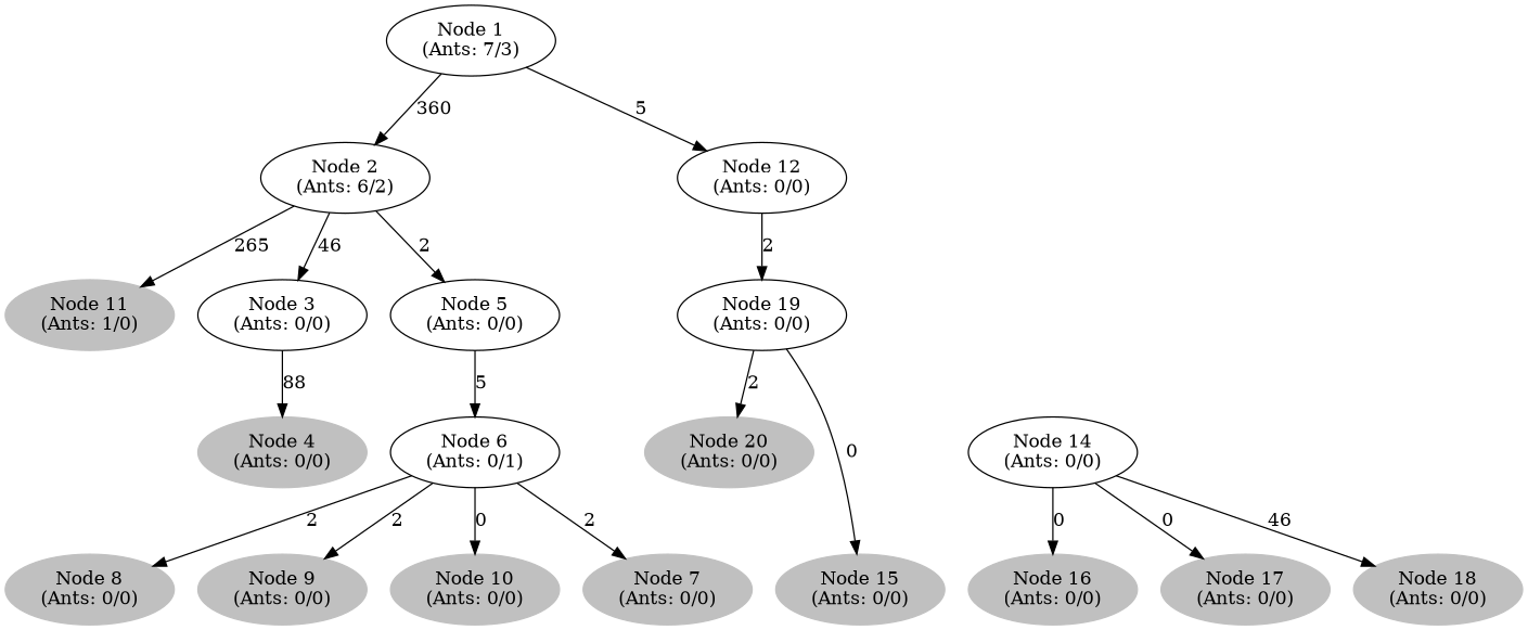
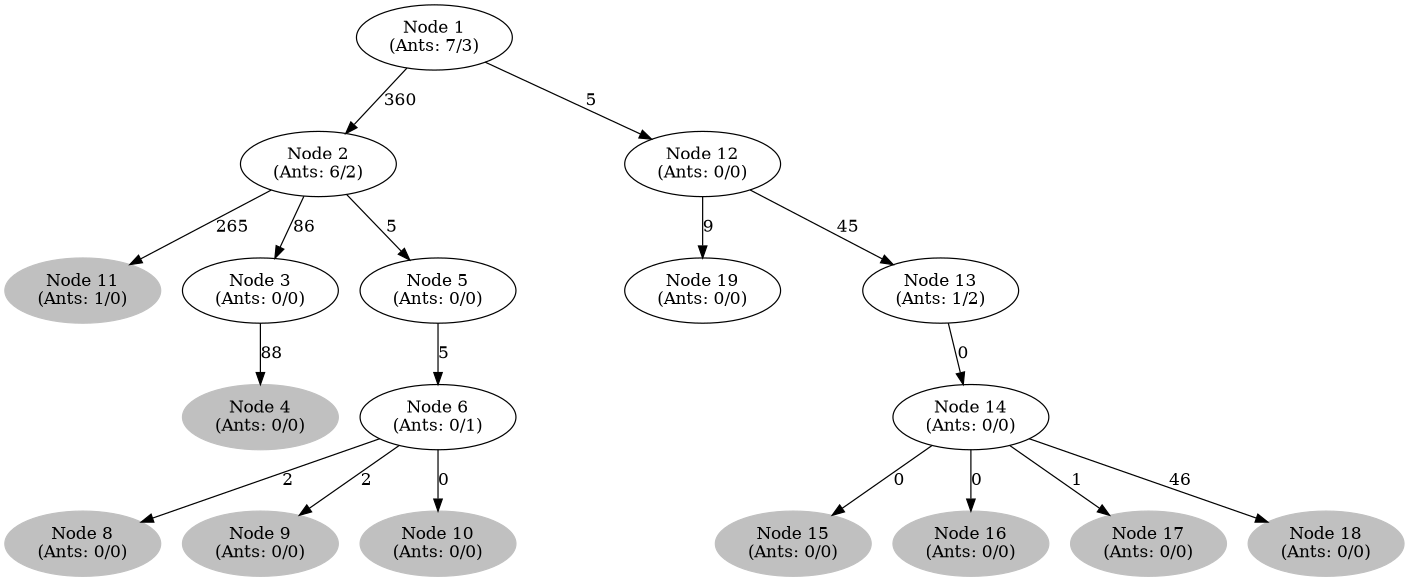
  digraph {
    node [color=gray style=filled]
    "Node 1\n(Ants: 7/3)" [color="" style=""]
    "Node 2\n(Ants: 6/2)" [color="" style=""]
    "Node 12\n(Ants: 0/0)" [color="" style=""]
    "Node 3\n(Ants: 0/0)" [color="" style=""]
    "Node 5\n(Ants: 0/0)" [color="" style=""]
    "Node 11\n(Ants: 1/0)"
+   "Node 13\n(Ants: 1/2)" [color="" style=""]
    "Node 19\n(Ants: 0/0)" [color="" style=""]
    "Node 4\n(Ants: 0/0)"
    "Node 6\n(Ants: 0/1)" [color="" style=""]
-   "Node 7\n(Ants: 0/0)"
    "Node 8\n(Ants: 0/0)"
    "Node 9\n(Ants: 0/0)"
    "Node 10\n(Ants: 0/0)"
    "Node 14\n(Ants: 0/0)" [color="" style=""]
-   "Node 20\n(Ants: 0/0)"
    "Node 18\n(Ants: 0/0)"
    "Node 15\n(Ants: 0/0)"
    "Node 16\n(Ants: 0/0)"
    "Node 17\n(Ants: 0/0)"
    "Node 1\n(Ants: 7/3)" -> "Node 2\n(Ants: 6/2)" [label=360]
    "Node 1\n(Ants: 7/3)" -> "Node 12\n(Ants: 0/0)" [label=5]
-   "Node 2\n(Ants: 6/2)" -> "Node 3\n(Ants: 0/0)" [label=46]
-   "Node 2\n(Ants: 6/2)" -> "Node 5\n(Ants: 0/0)" [label=2]
+   "Node 2\n(Ants: 6/2)" -> "Node 3\n(Ants: 0/0)" [label=86]
+   "Node 2\n(Ants: 6/2)" -> "Node 5\n(Ants: 0/0)" [label=5]
    "Node 2\n(Ants: 6/2)" -> "Node 11\n(Ants: 1/0)" [label=265]
-   "Node 12\n(Ants: 0/0)" -> "Node 19\n(Ants: 0/0)" [label=2]
+   "Node 12\n(Ants: 0/0)" -> "Node 13\n(Ants: 1/2)" [label=45]
+   "Node 12\n(Ants: 0/0)" -> "Node 19\n(Ants: 0/0)" [label=9]
    "Node 3\n(Ants: 0/0)" -> "Node 4\n(Ants: 0/0)" [label=88]
    "Node 5\n(Ants: 0/0)" -> "Node 6\n(Ants: 0/1)" [label=5]
-   "Node 19\n(Ants: 0/0)" -> "Node 20\n(Ants: 0/0)" [label=2]
-   "Node 6\n(Ants: 0/1)" -> "Node 7\n(Ants: 0/0)" [label=2]
+   "Node 13\n(Ants: 1/2)" -> "Node 14\n(Ants: 0/0)" [label=0]
    "Node 6\n(Ants: 0/1)" -> "Node 8\n(Ants: 0/0)" [label=2]
    "Node 6\n(Ants: 0/1)" -> "Node 9\n(Ants: 0/0)" [label=2]
    "Node 6\n(Ants: 0/1)" -> "Node 10\n(Ants: 0/0)" [label=0]
    "Node 14\n(Ants: 0/0)" -> "Node 18\n(Ants: 0/0)" [label=46]
-   "Node 19\n(Ants: 0/0)" -> "Node 15\n(Ants: 0/0)" [label=0]
+   "Node 14\n(Ants: 0/0)" -> "Node 15\n(Ants: 0/0)" [label=0]
    "Node 14\n(Ants: 0/0)" -> "Node 16\n(Ants: 0/0)" [label=0]
-   "Node 14\n(Ants: 0/0)" -> "Node 17\n(Ants: 0/0)" [label=0]
+   "Node 14\n(Ants: 0/0)" -> "Node 17\n(Ants: 0/0)" [label=1]
  }
